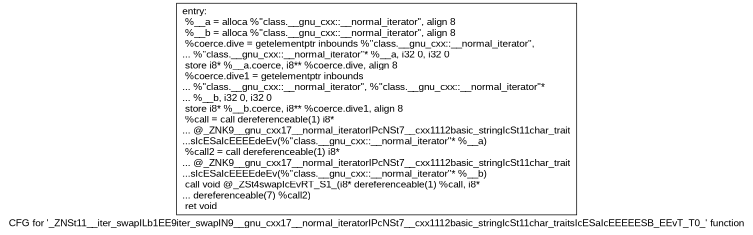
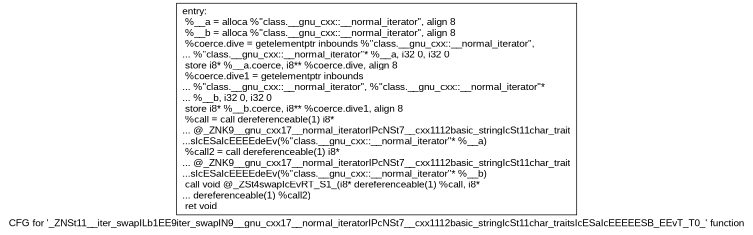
  digraph {
    label="CFG for '_ZNSt11__iter_swapILb1EE9iter_swapIN9__gnu_cxx17__normal_iteratorIPcNSt7__cxx1112basic_stringIcSt11char_traitsIcESaIcEEEEESB_EEvT_T0_' function"
    fontname="Liberation Sans"
-   n1 [label="{entry:\l  %__a = alloca %\"class.__gnu_cxx::__normal_iterator\", align 8\l  %__b = alloca %\"class.__gnu_cxx::__normal_iterator\", align 8\l  %coerce.dive = getelementptr inbounds %\"class.__gnu_cxx::__normal_iterator\",\l... %\"class.__gnu_cxx::__normal_iterator\"* %__a, i32 0, i32 0\l  store i8* %__a.coerce, i8** %coerce.dive, align 8\l  %coerce.dive1 = getelementptr inbounds\l... %\"class.__gnu_cxx::__normal_iterator\", %\"class.__gnu_cxx::__normal_iterator\"*\l... %__b, i32 0, i32 0\l  store i8* %__b.coerce, i8** %coerce.dive1, align 8\l  %call = call dereferenceable(1) i8*\l... @_ZNK9__gnu_cxx17__normal_iteratorIPcNSt7__cxx1112basic_stringIcSt11char_trait\l...sIcESaIcEEEEdeEv(%\"class.__gnu_cxx::__normal_iterator\"* %__a)\l  %call2 = call dereferenceable(1) i8*\l... @_ZNK9__gnu_cxx17__normal_iteratorIPcNSt7__cxx1112basic_stringIcSt11char_trait\l...sIcESaIcEEEEdeEv(%\"class.__gnu_cxx::__normal_iterator\"* %__b)\l  call void @_ZSt4swapIcEvRT_S1_(i8* dereferenceable(1) %call, i8*\l... dereferenceable(7) %call2)\l  ret void\l}" shape=record fontname="Liberation Sans"]
+   n1 [label="{entry:\l  %__a = alloca %\"class.__gnu_cxx::__normal_iterator\", align 8\l  %__b = alloca %\"class.__gnu_cxx::__normal_iterator\", align 8\l  %coerce.dive = getelementptr inbounds %\"class.__gnu_cxx::__normal_iterator\",\l... %\"class.__gnu_cxx::__normal_iterator\"* %__a, i32 0, i32 0\l  store i8* %__a.coerce, i8** %coerce.dive, align 8\l  %coerce.dive1 = getelementptr inbounds\l... %\"class.__gnu_cxx::__normal_iterator\", %\"class.__gnu_cxx::__normal_iterator\"*\l... %__b, i32 0, i32 0\l  store i8* %__b.coerce, i8** %coerce.dive1, align 8\l  %call = call dereferenceable(1) i8*\l... @_ZNK9__gnu_cxx17__normal_iteratorIPcNSt7__cxx1112basic_stringIcSt11char_trait\l...sIcESaIcEEEEdeEv(%\"class.__gnu_cxx::__normal_iterator\"* %__a)\l  %call2 = call dereferenceable(1) i8*\l... @_ZNK9__gnu_cxx17__normal_iteratorIPcNSt7__cxx1112basic_stringIcSt11char_trait\l...sIcESaIcEEEEdeEv(%\"class.__gnu_cxx::__normal_iterator\"* %__b)\l  call void @_ZSt4swapIcEvRT_S1_(i8* dereferenceable(1) %call, i8*\l... dereferenceable(1) %call2)\l  ret void\l}" shape=record fontname="Liberation Sans"]
  }
